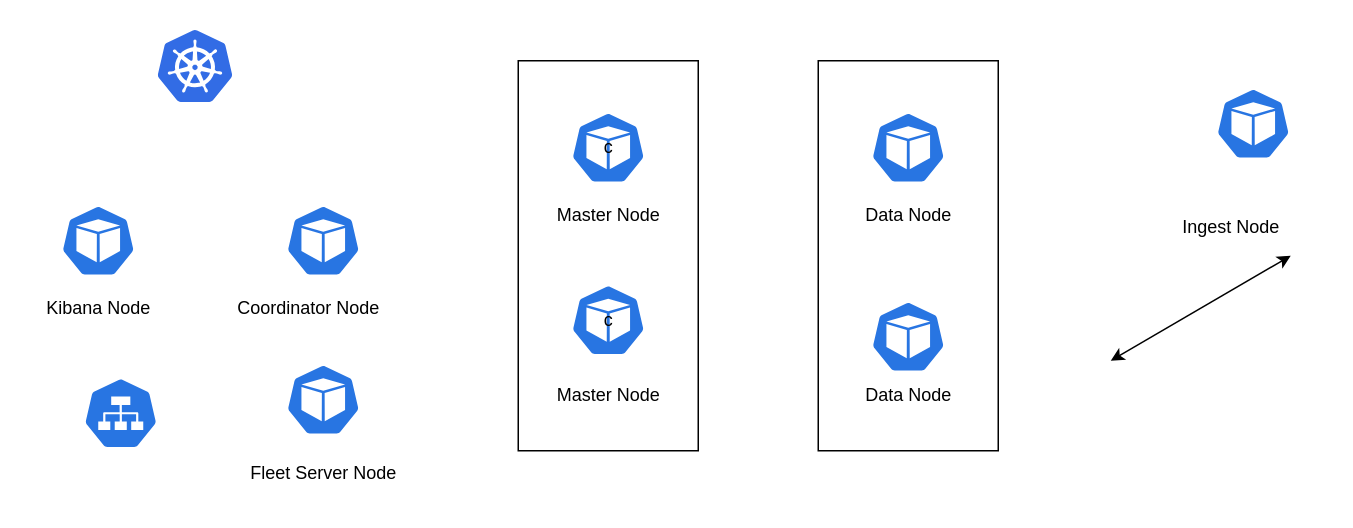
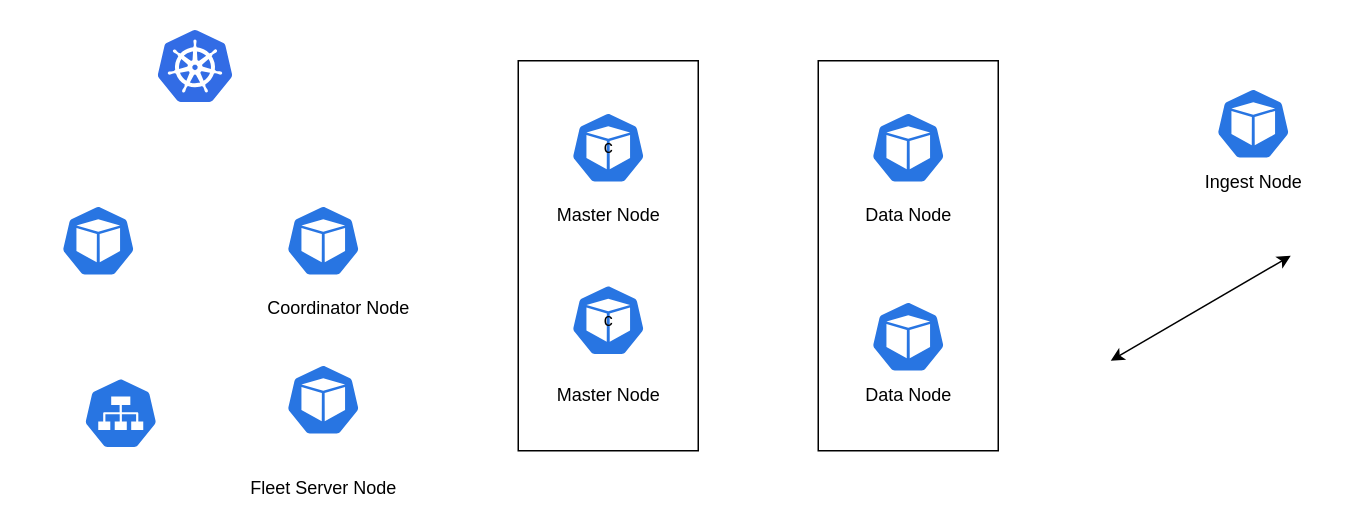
  <mxCell id="0" />
  <mxCell id="1" parent="0" />
  <mxCell id="2" value="" style="rounded=0;whiteSpace=wrap;html=1;" vertex="1" parent="1"><mxGeometry x="545" y="40" width="120" height="260" as="geometry" /></mxCell>
  <mxCell id="3" value="" style="rounded=0;whiteSpace=wrap;html=1;" vertex="1" parent="1"><mxGeometry x="345" y="40" width="120" height="260" as="geometry" /></mxCell>
  <mxCell id="4" value="c" style="sketch=0;html=1;dashed=0;whitespace=wrap;fillColor=#2875E2;strokeColor=#ffffff;points=[[0.005,0.63,0],[0.1,0.2,0],[0.9,0.2,0],[0.5,0,0],[0.995,0.63,0],[0.72,0.99,0],[0.5,1,0],[0.28,0.99,0]];shape=mxgraph.kubernetes.icon;prIcon=pod" vertex="1" parent="1"><mxGeometry x="380" y="74" width="50" height="48" as="geometry" /></mxCell>
  <mxCell id="5" value="" style="sketch=0;html=1;dashed=0;whitespace=wrap;fillColor=#2875E2;strokeColor=#ffffff;points=[[0.005,0.63,0],[0.1,0.2,0],[0.9,0.2,0],[0.5,0,0],[0.995,0.63,0],[0.72,0.99,0],[0.5,1,0],[0.28,0.99,0]];shape=mxgraph.kubernetes.icon;prIcon=pod" vertex="1" parent="1"><mxGeometry x="580" y="200" width="50" height="48" as="geometry" /></mxCell>
  <mxCell id="6" value="" style="sketch=0;html=1;dashed=0;whitespace=wrap;fillColor=#2875E2;strokeColor=#ffffff;points=[[0.005,0.63,0],[0.1,0.2,0],[0.9,0.2,0],[0.5,0,0],[0.995,0.63,0],[0.72,0.99,0],[0.5,1,0],[0.28,0.99,0]];shape=mxgraph.kubernetes.icon;prIcon=pod" vertex="1" parent="1"><mxGeometry x="190" y="136" width="50" height="48" as="geometry" /></mxCell>
  <mxCell id="7" value="Master Node" style="text;html=1;resizable=0;autosize=1;align=center;verticalAlign=middle;points=[];fillColor=none;strokeColor=none;rounded=0;" vertex="1" parent="1"><mxGeometry x="360" y="128" width="90" height="30" as="geometry" /></mxCell>
  <mxCell id="8" value="Data Node" style="text;html=1;resizable=0;autosize=1;align=center;verticalAlign=middle;points=[];fillColor=none;strokeColor=none;rounded=0;" vertex="1" parent="1"><mxGeometry x="565" y="248" width="80" height="30" as="geometry" /></mxCell>
  <mxCell id="9" value="" style="sketch=0;html=1;dashed=0;whitespace=wrap;fillColor=#2875E2;strokeColor=#ffffff;points=[[0.005,0.63,0],[0.1,0.2,0],[0.9,0.2,0],[0.5,0,0],[0.995,0.63,0],[0.72,0.99,0],[0.5,1,0],[0.28,0.99,0]];shape=mxgraph.kubernetes.icon;prIcon=pod" vertex="1" parent="1"><mxGeometry x="580" y="74" width="50" height="48" as="geometry" /></mxCell>
  <mxCell id="10" value="Data Node" style="text;html=1;resizable=0;autosize=1;align=center;verticalAlign=middle;points=[];fillColor=none;strokeColor=none;rounded=0;" vertex="1" parent="1"><mxGeometry x="565" y="128" width="80" height="30" as="geometry" /></mxCell>
- <mxCell id="11" value="Coordinator Node" style="text;html=1;resizable=0;autosize=1;align=center;verticalAlign=middle;points=[];fillColor=none;strokeColor=none;rounded=0;" vertex="1" parent="1"><mxGeometry x="145" y="190" width="120" height="30" as="geometry" /></mxCell>
+ <mxCell id="11" value="Coordinator Node" style="text;html=1;resizable=0;autosize=1;align=center;verticalAlign=middle;points=[];fillColor=none;strokeColor=none;rounded=0;" vertex="1" parent="1"><mxGeometry x="165" y="190" width="120" height="30" as="geometry" /></mxCell>
  <mxCell id="12" value="" style="sketch=0;html=1;dashed=0;whitespace=wrap;fillColor=#2875E2;strokeColor=#ffffff;points=[[0.005,0.63,0],[0.1,0.2,0],[0.9,0.2,0],[0.5,0,0],[0.995,0.63,0],[0.72,0.99,0],[0.5,1,0],[0.28,0.99,0]];shape=mxgraph.kubernetes.icon;prIcon=pod" vertex="1" parent="1"><mxGeometry x="190" y="242" width="50" height="48" as="geometry" /></mxCell>
- <mxCell id="13" value="Fleet Server Node" style="text;html=1;resizable=0;autosize=1;align=center;verticalAlign=middle;points=[];fillColor=none;strokeColor=none;rounded=0;" vertex="1" parent="1"><mxGeometry x="155" y="300" width="120" height="30" as="geometry" /></mxCell>
+ <mxCell id="13" value="Fleet Server Node" style="text;html=1;resizable=0;autosize=1;align=center;verticalAlign=middle;points=[];fillColor=none;strokeColor=none;rounded=0;" vertex="1" parent="1"><mxGeometry x="155" y="310" width="120" height="30" as="geometry" /></mxCell>
  <mxCell id="14" value="" style="sketch=0;aspect=fixed;html=1;points=[];align=center;image;fontSize=12;image=img/lib/mscae/Kubernetes.svg;" vertex="1" parent="1"><mxGeometry x="105" y="20" width="50" height="48" as="geometry" /></mxCell>
  <mxCell id="15" value="" style="sketch=0;html=1;dashed=0;whitespace=wrap;fillColor=#2875E2;strokeColor=#ffffff;points=[[0.005,0.63,0],[0.1,0.2,0],[0.9,0.2,0],[0.5,0,0],[0.995,0.63,0],[0.72,0.99,0],[0.5,1,0],[0.28,0.99,0]];shape=mxgraph.kubernetes.icon;prIcon=svc" vertex="1" parent="1"><mxGeometry x="55" y="251" width="50" height="48" as="geometry" /></mxCell>
  <mxCell id="16" value="" style="sketch=0;html=1;dashed=0;whitespace=wrap;fillColor=#2875E2;strokeColor=#ffffff;points=[[0.005,0.63,0],[0.1,0.2,0],[0.9,0.2,0],[0.5,0,0],[0.995,0.63,0],[0.72,0.99,0],[0.5,1,0],[0.28,0.99,0]];shape=mxgraph.kubernetes.icon;prIcon=pod" vertex="1" parent="1"><mxGeometry x="40" y="136" width="50" height="48" as="geometry" /></mxCell>
- <mxCell id="17" value="Kibana Node" style="text;html=1;resizable=0;autosize=1;align=center;verticalAlign=middle;points=[];fillColor=none;strokeColor=none;rounded=0;" vertex="1" parent="1"><mxGeometry x="20" y="190" width="90" height="30" as="geometry" /></mxCell>
  <mxCell id="18" value="" style="sketch=0;html=1;dashed=0;whitespace=wrap;fillColor=#2875E2;strokeColor=#ffffff;points=[[0.005,0.63,0],[0.1,0.2,0],[0.9,0.2,0],[0.5,0,0],[0.995,0.63,0],[0.72,0.99,0],[0.5,1,0],[0.28,0.99,0]];shape=mxgraph.kubernetes.icon;prIcon=pod" vertex="1" parent="1"><mxGeometry x="810" y="58" width="50" height="48" as="geometry" /></mxCell>
  <mxCell id="19" value="" style="endArrow=classic;startArrow=classic;html=1;rounded=0;" edge="1" parent="1"><mxGeometry width="50" height="50" relative="1" as="geometry"><mxPoint x="740" y="240" as="sourcePoint" /><mxPoint x="860" y="170" as="targetPoint" /></mxGeometry></mxCell>
- <mxCell id="20" value="Ingest Node" style="text;html=1;resizable=0;autosize=1;align=center;verticalAlign=middle;points=[];fillColor=none;strokeColor=none;rounded=0;" vertex="1" parent="1"><mxGeometry x="775" y="136" width="90" height="30" as="geometry" /></mxCell>
+ <mxCell id="20" value="Ingest Node" style="text;html=1;resizable=0;autosize=1;align=center;verticalAlign=middle;points=[];fillColor=none;strokeColor=none;rounded=0;" vertex="1" parent="1"><mxGeometry x="790" y="106" width="90" height="30" as="geometry" /></mxCell>
  <mxCell id="21" value="c" style="sketch=0;html=1;dashed=0;whitespace=wrap;fillColor=#2875E2;strokeColor=#ffffff;points=[[0.005,0.63,0],[0.1,0.2,0],[0.9,0.2,0],[0.5,0,0],[0.995,0.63,0],[0.72,0.99,0],[0.5,1,0],[0.28,0.99,0]];shape=mxgraph.kubernetes.icon;prIcon=pod" vertex="1" parent="1"><mxGeometry x="380" y="189" width="50" height="48" as="geometry" /></mxCell>
  <mxCell id="22" value="Master Node" style="text;html=1;resizable=0;autosize=1;align=center;verticalAlign=middle;points=[];fillColor=none;strokeColor=none;rounded=0;" vertex="1" parent="1"><mxGeometry x="360" y="248" width="90" height="30" as="geometry" /></mxCell>
